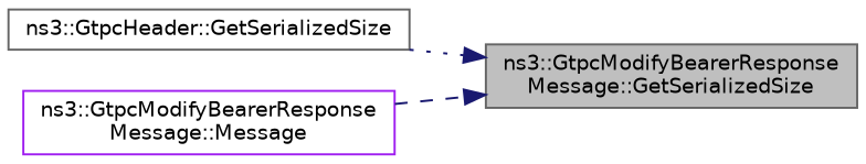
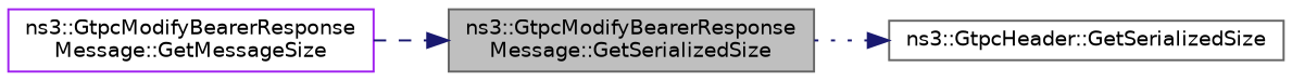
  digraph {
    rankdir=LR
    node [color=gray40 fillcolor=white fontname=Helvetica fontsize=10 shape=record style=filled]
    edge [color=midnightblue fontname=Helvetica fontsize=10 labelfontname=Helvetica labelfontsize=10]
    n1 [fillcolor=grey75 fontcolor=black height=0.2 label="ns3::GtpcModifyBearerResponse\lMessage::GetSerializedSize" width=0.4]
    n2 [height=0.2 label="ns3::GtpcHeader::GetSerializedSize" width=0.4]
-   n3 [color=purple height=0.2 label="ns3::GtpcModifyBearerResponse\lMessage::Message" width=0.4]
-   n2 -> n1 [style=dotted]
+   n3 [color=purple height=0.2 label="ns3::GtpcModifyBearerResponse\lMessage::GetMessageSize" width=0.4]
+   n1 -> n2 [style=dotted]
    n3 -> n1 [style=dashed]
  }
